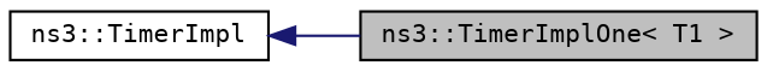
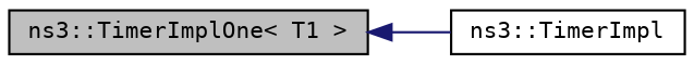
  digraph {
    rankdir=LR
    fontname="DejaVu Sans Mono"
    node [color=black fontname="DejaVu Sans Mono" fontsize=10 shape=record style=filled]
    n1 [fillcolor=grey75 fontcolor=black height=0.2 label="ns3::TimerImplOne\< T1 \>" width=0.4]
    n2 [fillcolor=white height=0.2 label="ns3::TimerImpl" width=0.4]
-   n2 -> n1 [color=midnightblue dir=back fontname="DejaVu Sans Mono" fontsize=10 labelfontname=Helvetica labelfontsize=10 style=solid]
+   n1 -> n2 [color=midnightblue dir=back fontname="DejaVu Sans Mono" fontsize=10 labelfontname=Helvetica labelfontsize=10 style=solid]
  }
